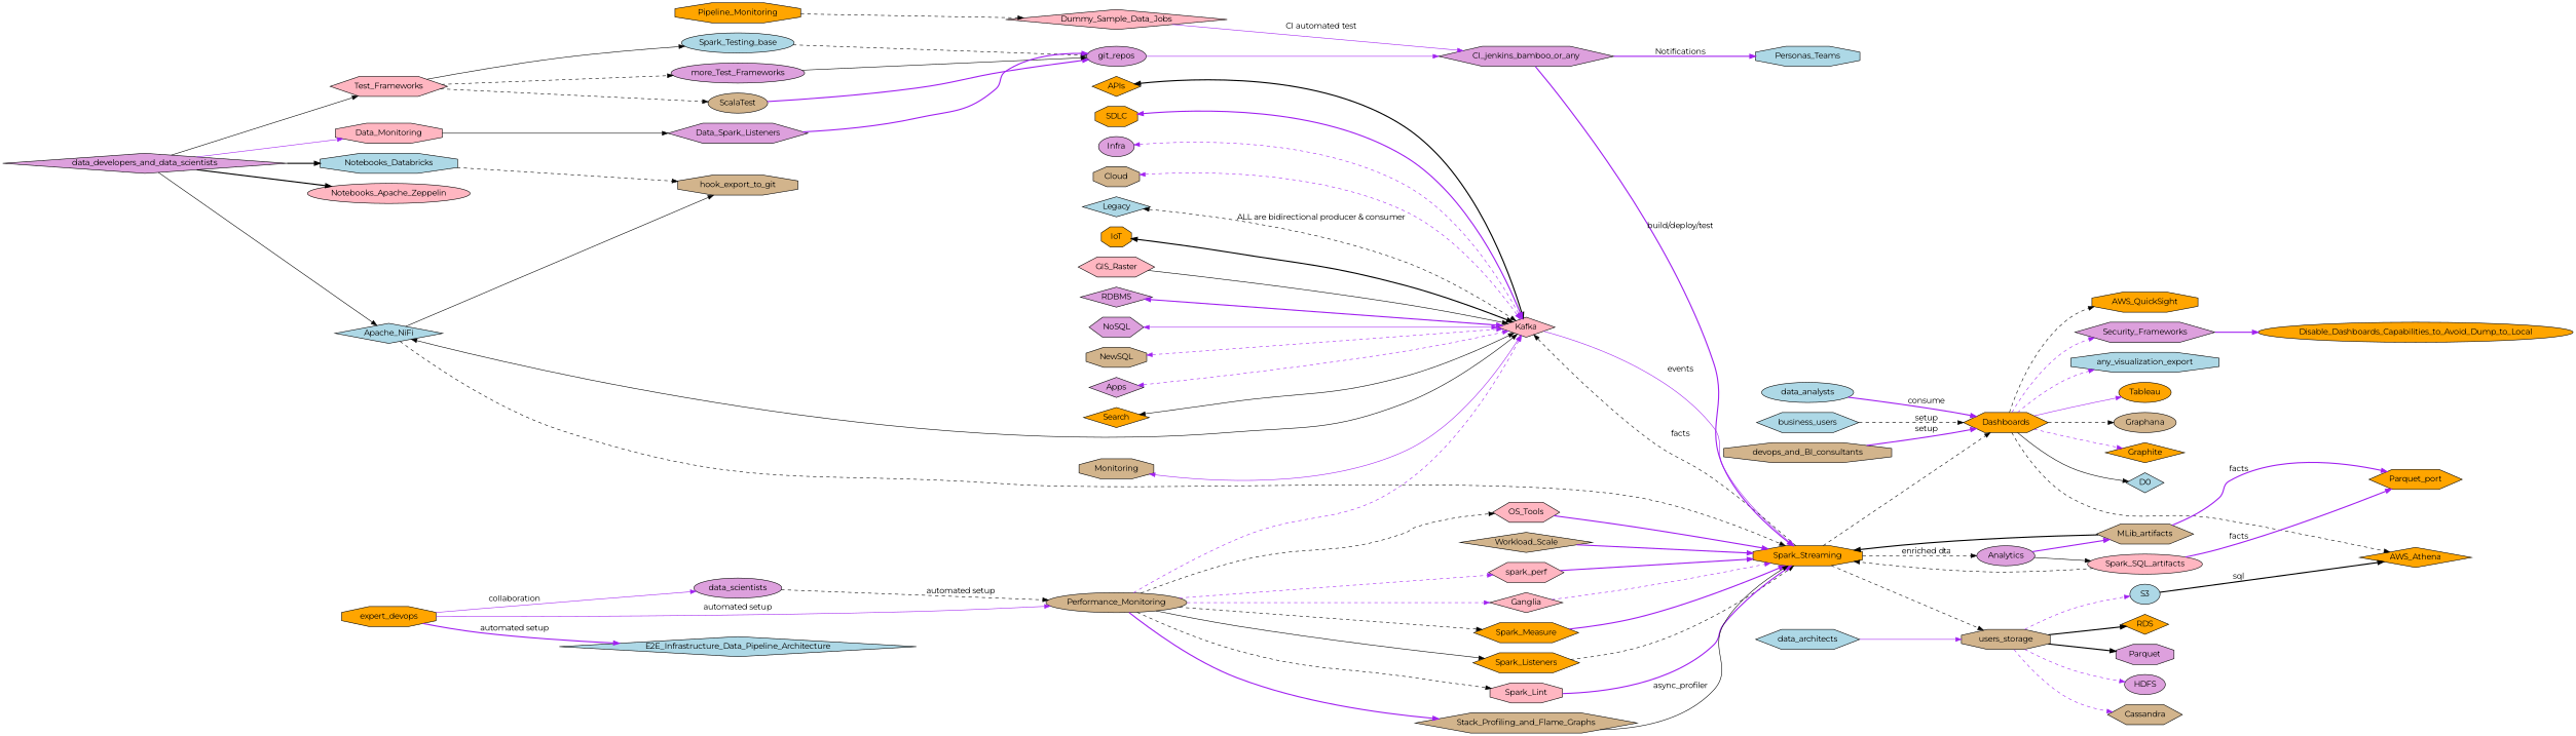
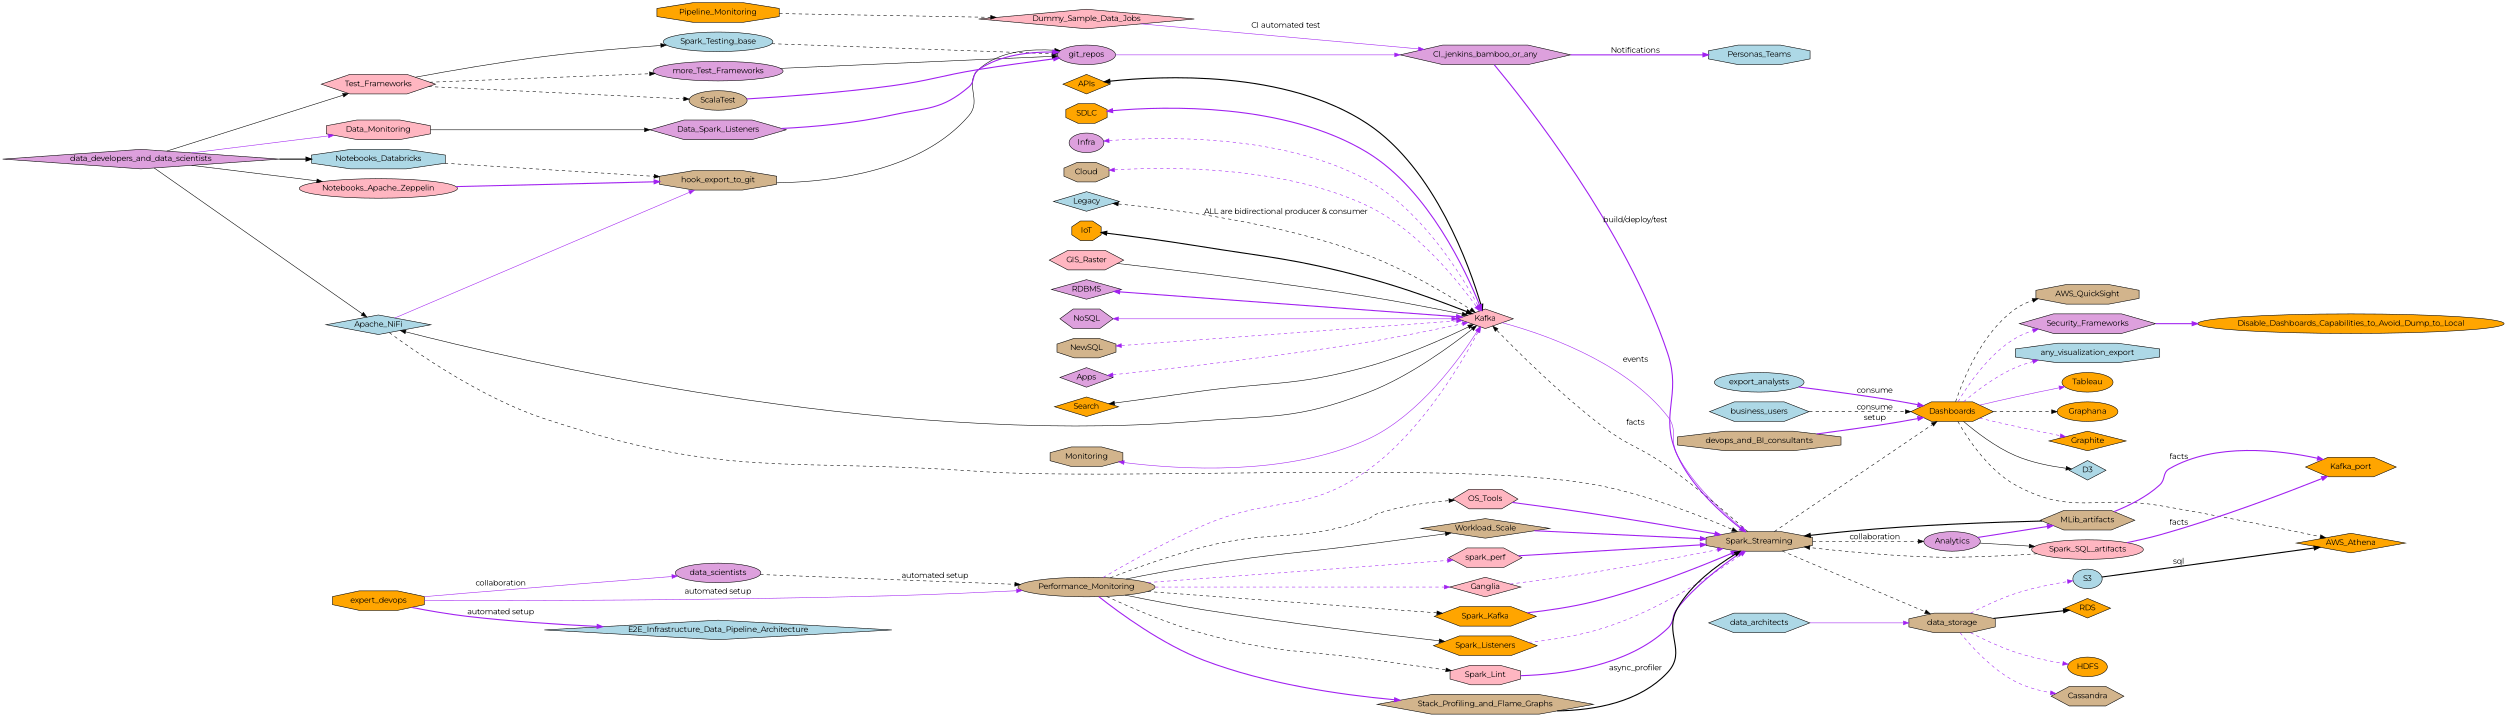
  digraph {
    fontname=Montserrat
    rankdir=LR
    node [fillcolor=orange fontname=Montserrat shape=octagon style=filled]
    edge [color=black fontname=Montserrat style=dashed]
    APIs [shape=diamond]
    Kafka [fillcolor=lightpink shape=diamond]
-   Spark_Streaming
+   Spark_Streaming [fillcolor=tan]
    RDBMS [fillcolor=plum shape=diamond]
    NoSQL [fillcolor=plum shape=hexagon]
    NewSQL [fillcolor=tan]
    Apps [fillcolor=plum shape=diamond]
    Search [shape=diamond]
    Monitoring [fillcolor=tan]
    SDLC
    Infra [fillcolor=plum shape=ellipse]
    Cloud [fillcolor=tan]
    Legacy [fillcolor=lightblue shape=diamond]
    IoT
    GIS_Raster [fillcolor=lightpink shape=hexagon]
    data_developers_and_data_scientists [fillcolor=plum shape=diamond]
    Notebooks_Apache_Zeppelin [fillcolor=lightpink shape=ellipse]
    Notebooks_Databricks [fillcolor=lightblue]
    Test_Frameworks [fillcolor=lightpink shape=hexagon]
    Apache_NiFi [fillcolor=lightblue shape=diamond]
    Data_Monitoring [fillcolor=lightpink]
    hook_export_to_git [fillcolor=tan]
    ScalaTest [fillcolor=tan shape=ellipse]
    Spark_Testing_base [fillcolor=lightblue shape=ellipse]
    more_Test_Frameworks [fillcolor=plum shape=ellipse]
    git_repos [fillcolor=plum shape=ellipse]
    CI_jenkins_bamboo_or_any [fillcolor=plum shape=hexagon]
    Personas_Teams [fillcolor=lightblue]
    Analytics [fillcolor=plum shape=ellipse]
-   data_storage [fillcolor=tan label=users_storage]
+   data_storage [fillcolor=tan]
    Dashboards [shape=hexagon]
    Data_Spark_Listeners [fillcolor=plum shape=hexagon]
    data_scientists [fillcolor=plum shape=ellipse]
    Performance_Monitoring [fillcolor=tan shape=ellipse]
    Ganglia [fillcolor=lightpink shape=diamond]
-   Spark_Measure [shape=hexagon]
+   Spark_Measure [shape=hexagon label=Spark_Kafka]
    Spark_Listeners [shape=hexagon]
    Spark_Lint [fillcolor=lightpink]
    Stack_Profiling_and_Flame_Graphs [fillcolor=tan shape=hexagon]
    OS_Tools [fillcolor=lightpink shape=hexagon]
    Workload_Scale [fillcolor=tan shape=diamond]
    spark_perf [fillcolor=lightpink shape=hexagon]
    expert_devops
    E2E_Infrastructure_Data_Pipeline_Architecture [fillcolor=lightblue shape=diamond]
    Pipeline_Monitoring
    Dummy_Sample_Data_Jobs [fillcolor=lightpink shape=diamond]
    MLib_artifacts [fillcolor=tan shape=hexagon]
    Spark_SQL_artifacts [fillcolor=lightpink shape=ellipse]
-   Kafka_port [shape=hexagon label=Parquet_port]
+   Kafka_port [shape=hexagon]
    data_architects [fillcolor=lightblue shape=hexagon]
    S3 [fillcolor=lightblue shape=ellipse]
-   Parquet [fillcolor=plum]
    Cassandra [fillcolor=tan shape=hexagon]
-   HDFS [fillcolor=plum shape=ellipse]
+   HDFS [shape=ellipse]
    RDS [shape=diamond]
    AWS_Athena [shape=diamond]
    Tableau [shape=ellipse]
-   Graphana [fillcolor=tan shape=ellipse]
+   Graphana [shape=ellipse]
    Graphite [shape=diamond]
-   D3 [fillcolor=lightblue shape=diamond label=D0]
-   AWS_QuickSight
+   D3 [fillcolor=lightblue shape=diamond]
+   AWS_QuickSight [fillcolor=tan]
    n62 [fillcolor=lightblue label=any_visualization_export]
    Security_Frameworks [fillcolor=plum shape=hexagon]
-   data_analysts [fillcolor=lightblue shape=ellipse]
+   data_analysts [fillcolor=lightblue shape=ellipse label=export_analysts]
    business_users [fillcolor=lightblue shape=hexagon]
    devops_and_BI_consultants [fillcolor=tan]
    Disable_Dashboards_Capabilities_to_Avoid_Dump_to_Local [shape=ellipse]
    subgraph sub_1 {
      APIs
      Kafka
      Spark_Streaming
      RDBMS
      NoSQL
      NewSQL
      Apps
      Search
      Monitoring
      SDLC
      Infra
      Cloud
      Legacy
      IoT
      GIS_Raster
      data_developers_and_data_scientists
      Notebooks_Apache_Zeppelin
      Notebooks_Databricks
      Test_Frameworks
      Apache_NiFi
      Data_Monitoring
      hook_export_to_git
      ScalaTest
      Spark_Testing_base
      more_Test_Frameworks
      git_repos
      CI_jenkins_bamboo_or_any
      Personas_Teams
      Analytics
      data_storage
      Dashboards
      Data_Spark_Listeners
      data_scientists
      Performance_Monitoring
      Ganglia
      Spark_Measure
      Spark_Listeners
      Spark_Lint
      Stack_Profiling_and_Flame_Graphs
      OS_Tools
      Workload_Scale
      spark_perf
      expert_devops
      E2E_Infrastructure_Data_Pipeline_Architecture
      Pipeline_Monitoring
      Dummy_Sample_Data_Jobs
      MLib_artifacts
      Spark_SQL_artifacts
      Kafka_port
      data_architects
      S3
-     Parquet
      Cassandra
      HDFS
      RDS
      AWS_Athena
      Tableau
      Graphana
      Graphite
      D3
      AWS_QuickSight
      n62
      Security_Frameworks
      data_analysts
      business_users
      devops_and_BI_consultants
      Disable_Dashboards_Capabilities_to_Avoid_Dump_to_Local
    }
    APIs -> Kafka [dir=both style=bold]
    Kafka -> Spark_Streaming [color=purple label=events style=solid]
    Spark_Streaming -> Kafka [label=facts]
-   Spark_Streaming -> Analytics [label="enriched dta"]
+   Spark_Streaming -> Analytics [label=collaboration]
    Spark_Streaming -> data_storage
    Spark_Streaming -> Dashboards
    RDBMS -> Kafka [color=purple dir=both style=bold]
    NoSQL -> Kafka [color=purple dir=both style=solid]
    NewSQL -> Kafka [color=purple dir=both]
    Apps -> Kafka [color=purple dir=both]
    Search -> Kafka [dir=both style=solid]
    Monitoring -> Kafka [color=purple dir=both style=solid]
    SDLC -> Kafka [color=purple dir=both style=bold]
    Infra -> Kafka [color=purple dir=both]
    Cloud -> Kafka [color=purple dir=both]
    Legacy -> Kafka [dir=both label="ALL are bidirectional producer & consumer"]
    IoT -> Kafka [dir=both style=bold]
    GIS_Raster -> Kafka [style=solid]
-   data_developers_and_data_scientists -> Notebooks_Apache_Zeppelin [style=bold]
+   data_developers_and_data_scientists -> Notebooks_Apache_Zeppelin [style=solid]
    data_developers_and_data_scientists -> Notebooks_Databricks [style=bold]
    data_developers_and_data_scientists -> Test_Frameworks [style=solid]
    data_developers_and_data_scientists -> Apache_NiFi [style=solid]
    data_developers_and_data_scientists -> Data_Monitoring [color=purple style=solid]
+   Notebooks_Apache_Zeppelin -> hook_export_to_git [color=purple style=bold]
    Notebooks_Databricks -> hook_export_to_git
    Test_Frameworks -> ScalaTest
    Test_Frameworks -> Spark_Testing_base [style=solid]
    Test_Frameworks -> more_Test_Frameworks
    Apache_NiFi -> Kafka [dir=both style=solid]
    Apache_NiFi -> Spark_Streaming
-   Apache_NiFi -> hook_export_to_git [style=solid]
+   Apache_NiFi -> hook_export_to_git [color=purple style=solid]
    Data_Monitoring -> Data_Spark_Listeners [style=solid]
+   hook_export_to_git -> git_repos [style=solid]
    ScalaTest -> git_repos [color=purple style=bold]
    Spark_Testing_base -> git_repos
    more_Test_Frameworks -> git_repos [style=solid]
    git_repos -> CI_jenkins_bamboo_or_any [color=purple style=solid]
    CI_jenkins_bamboo_or_any -> Spark_Streaming [color=purple label="build/deploy/test" style=bold]
    CI_jenkins_bamboo_or_any -> Personas_Teams [color=purple label=Notifications style=bold]
    Analytics -> MLib_artifacts [color=purple style=bold]
    Analytics -> Spark_SQL_artifacts [style=solid]
    data_storage -> S3 [color=purple]
-   data_storage -> Parquet [style=bold]
    data_storage -> Cassandra [color=purple]
    data_storage -> HDFS [color=purple]
    data_storage -> RDS [style=bold]
    Dashboards -> AWS_Athena
    Dashboards -> Tableau [color=purple style=solid]
    Dashboards -> Graphana
    Dashboards -> Graphite [color=purple]
    Dashboards -> D3 [style=solid]
    Dashboards -> AWS_QuickSight
    Dashboards -> n62 [color=purple]
    Dashboards -> Security_Frameworks [color=purple]
    Data_Spark_Listeners -> git_repos [color=purple style=bold]
    data_scientists -> Performance_Monitoring [label="automated setup"]
    Performance_Monitoring -> Kafka [color=purple]
    Performance_Monitoring -> Ganglia [color=purple]
    Performance_Monitoring -> Spark_Measure
    Performance_Monitoring -> Spark_Listeners [style=solid]
    Performance_Monitoring -> Spark_Lint
    Performance_Monitoring -> Stack_Profiling_and_Flame_Graphs [color=purple style=bold]
    Performance_Monitoring -> OS_Tools
+   Performance_Monitoring -> Workload_Scale [style=solid]
    Performance_Monitoring -> spark_perf [color=purple]
    Ganglia -> Spark_Streaming [color=purple]
    Spark_Measure -> Spark_Streaming [color=purple style=bold]
-   Spark_Listeners -> Spark_Streaming
+   Spark_Listeners -> Spark_Streaming [color=purple]
    Spark_Lint -> Spark_Streaming [color=purple style=bold]
-   Stack_Profiling_and_Flame_Graphs -> Spark_Streaming [label=async_profiler style=solid]
+   Stack_Profiling_and_Flame_Graphs -> Spark_Streaming [label=async_profiler style=bold]
    OS_Tools -> Spark_Streaming [color=purple style=bold]
    Workload_Scale -> Spark_Streaming [color=purple style=bold]
    spark_perf -> Spark_Streaming [color=purple style=bold]
    expert_devops -> data_scientists [color=purple label=collaboration style=solid]
    expert_devops -> Performance_Monitoring [color=purple label="automated setup" style=solid]
    expert_devops -> E2E_Infrastructure_Data_Pipeline_Architecture [color=purple label="automated setup" style=bold]
    Pipeline_Monitoring -> Dummy_Sample_Data_Jobs
    Dummy_Sample_Data_Jobs -> CI_jenkins_bamboo_or_any [color=purple label="CI automated test" style=solid]
    MLib_artifacts -> Spark_Streaming [style=bold]
    MLib_artifacts -> Kafka_port [color=purple label=facts style=bold]
    Spark_SQL_artifacts -> Spark_Streaming
    Spark_SQL_artifacts -> Kafka_port [color=purple label=facts style=bold]
    data_architects -> data_storage [color=purple style=solid]
    S3 -> AWS_Athena [label=sql style=bold]
    Security_Frameworks -> Disable_Dashboards_Capabilities_to_Avoid_Dump_to_Local [color=purple style=bold]
    data_analysts -> Dashboards [color=purple label=consume style=bold]
-   business_users -> Dashboards [label=setup]
+   business_users -> Dashboards [label=consume]
    devops_and_BI_consultants -> Dashboards [color=purple label=setup style=bold]
  }
